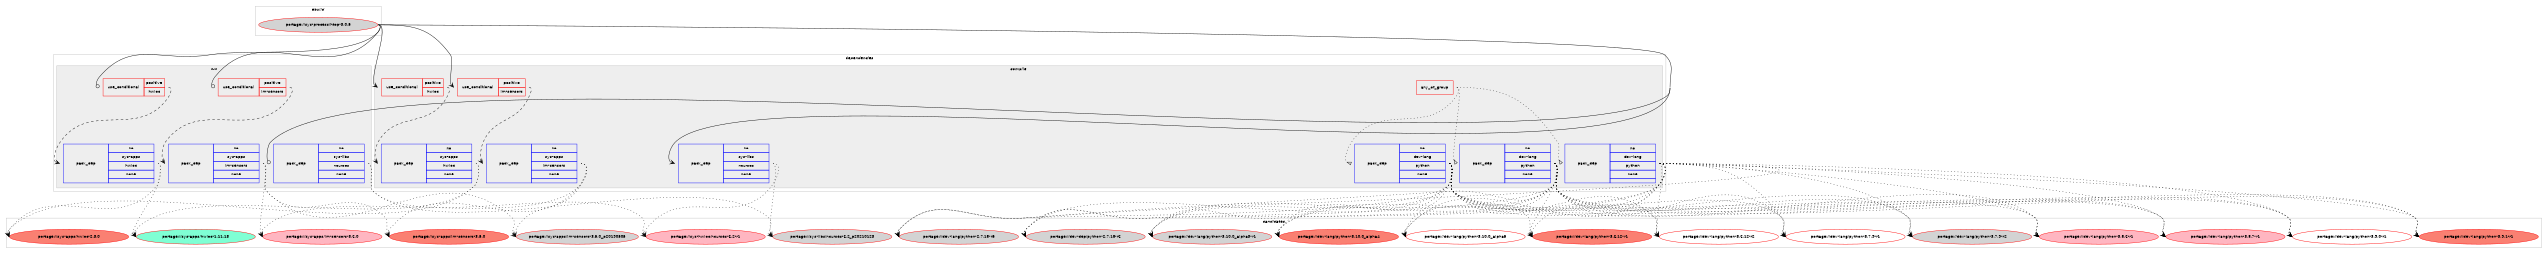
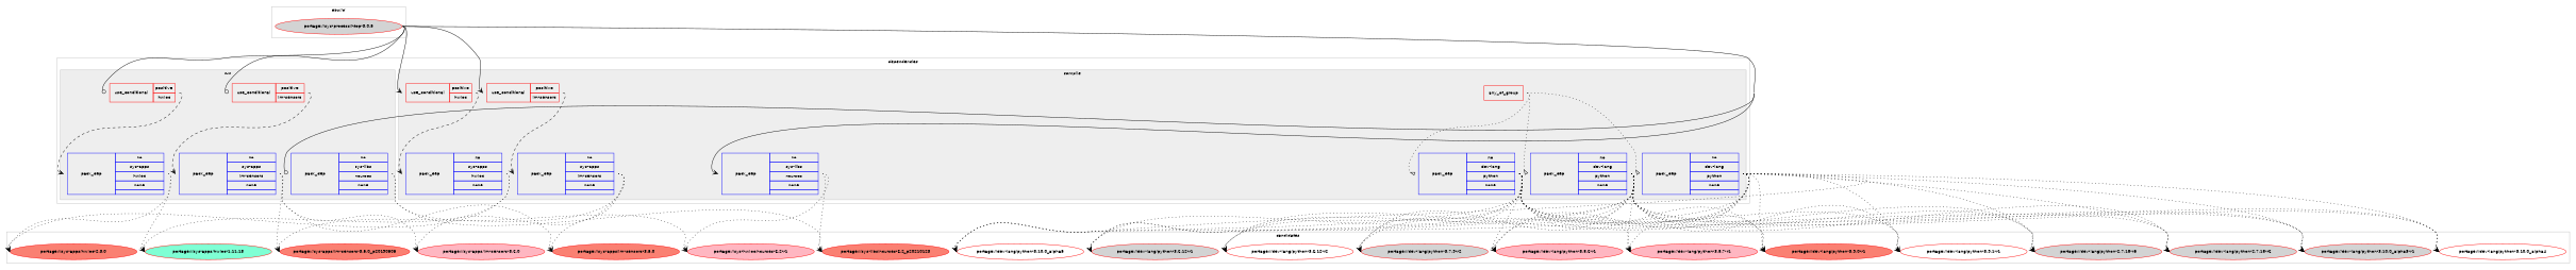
  digraph {
    compound=true
    concentrate=true
    fontname=Helvetica
    fontsize=10
    newrank=true
    rankdir=TB
    ranksep=1.5
    node [color=red fontname=Helvetica fontsize=10 style=filled]
    edge [arrowhead=vee headport=w style=dotted tailport=e weight=100]
    n1 [fillcolor=lightgrey label="portage://sys-process/htop-3.0.5" width=4]
    n2 [color=blue label=<<TABLE BORDER="0" CELLBORDER="1" CELLSPACING="0" CELLPADDING="4" WIDTH="220"><TR><TD ROWSPAN="6" CELLPADDING="30">pack_dep</TD></TR><TR><TD WIDTH="110">no</TD></TR><TR><TD>dev-lang</TD></TR><TR><TD>python</TD></TR><TR><TD>none</TD></TR><TR><TD></TD></TR></TABLE>> shape=none style=""]
    n3 [color=blue label=<<TABLE BORDER="0" CELLBORDER="1" CELLSPACING="0" CELLPADDING="4" WIDTH="220"><TR><TD ROWSPAN="6" CELLPADDING="30">pack_dep</TD></TR><TR><TD WIDTH="110">no</TD></TR><TR><TD>dev-lang</TD></TR><TR><TD>python</TD></TR><TR><TD>none</TD></TR><TR><TD></TD></TR></TABLE>> shape=none style=""]
    n4 [color=blue label=<<TABLE BORDER="0" CELLBORDER="1" CELLSPACING="0" CELLPADDING="4" WIDTH="220"><TR><TD ROWSPAN="6" CELLPADDING="30">pack_dep</TD></TR><TR><TD WIDTH="110">no</TD></TR><TR><TD>dev-lang</TD></TR><TR><TD>python</TD></TR><TR><TD>none</TD></TR><TR><TD></TD></TR></TABLE>> shape=none style=""]
    n5 [label=<<TABLE BORDER="0" CELLBORDER="1" CELLSPACING="0" CELLPADDING="4"><TR><TD CELLPADDING="10">any_of_group</TD></TR></TABLE>> shape=none style=""]
    n6 [color=blue label=<<TABLE BORDER="0" CELLBORDER="1" CELLSPACING="0" CELLPADDING="4" WIDTH="220"><TR><TD ROWSPAN="6" CELLPADDING="30">pack_dep</TD></TR><TR><TD WIDTH="110">no</TD></TR><TR><TD>sys-apps</TD></TR><TR><TD>hwloc</TD></TR><TR><TD>none</TD></TR><TR><TD></TD></TR></TABLE>> shape=none style=""]
    n7 [label=<<TABLE BORDER="0" CELLBORDER="1" CELLSPACING="0" CELLPADDING="4"><TR><TD ROWSPAN="3" CELLPADDING="10">use_conditional</TD></TR><TR><TD>positive</TD></TR><TR><TD>hwloc</TD></TR></TABLE>> shape=none style=""]
    n8 [color=blue label=<<TABLE BORDER="0" CELLBORDER="1" CELLSPACING="0" CELLPADDING="4" WIDTH="220"><TR><TD ROWSPAN="6" CELLPADDING="30">pack_dep</TD></TR><TR><TD WIDTH="110">no</TD></TR><TR><TD>sys-apps</TD></TR><TR><TD>lm-sensors</TD></TR><TR><TD>none</TD></TR><TR><TD></TD></TR></TABLE>> shape=none style=""]
    n9 [label=<<TABLE BORDER="0" CELLBORDER="1" CELLSPACING="0" CELLPADDING="4"><TR><TD ROWSPAN="3" CELLPADDING="10">use_conditional</TD></TR><TR><TD>positive</TD></TR><TR><TD>lm-sensors</TD></TR></TABLE>> shape=none style=""]
    n10 [color=blue label=<<TABLE BORDER="0" CELLBORDER="1" CELLSPACING="0" CELLPADDING="4" WIDTH="220"><TR><TD ROWSPAN="6" CELLPADDING="30">pack_dep</TD></TR><TR><TD WIDTH="110">no</TD></TR><TR><TD>sys-libs</TD></TR><TR><TD>ncurses</TD></TR><TR><TD>none</TD></TR><TR><TD></TD></TR></TABLE>> shape=none style=""]
    n11 [color=blue label=<<TABLE BORDER="0" CELLBORDER="1" CELLSPACING="0" CELLPADDING="4" WIDTH="220"><TR><TD ROWSPAN="6" CELLPADDING="30">pack_dep</TD></TR><TR><TD WIDTH="110">no</TD></TR><TR><TD>sys-apps</TD></TR><TR><TD>hwloc</TD></TR><TR><TD>none</TD></TR><TR><TD></TD></TR></TABLE>> shape=none style=""]
    n12 [label=<<TABLE BORDER="0" CELLBORDER="1" CELLSPACING="0" CELLPADDING="4"><TR><TD ROWSPAN="3" CELLPADDING="10">use_conditional</TD></TR><TR><TD>positive</TD></TR><TR><TD>hwloc</TD></TR></TABLE>> shape=none style=""]
    n13 [color=blue label=<<TABLE BORDER="0" CELLBORDER="1" CELLSPACING="0" CELLPADDING="4" WIDTH="220"><TR><TD ROWSPAN="6" CELLPADDING="30">pack_dep</TD></TR><TR><TD WIDTH="110">no</TD></TR><TR><TD>sys-apps</TD></TR><TR><TD>lm-sensors</TD></TR><TR><TD>none</TD></TR><TR><TD></TD></TR></TABLE>> shape=none style=""]
    n14 [label=<<TABLE BORDER="0" CELLBORDER="1" CELLSPACING="0" CELLPADDING="4"><TR><TD ROWSPAN="3" CELLPADDING="10">use_conditional</TD></TR><TR><TD>positive</TD></TR><TR><TD>lm-sensors</TD></TR></TABLE>> shape=none style=""]
    n15 [color=blue label=<<TABLE BORDER="0" CELLBORDER="1" CELLSPACING="0" CELLPADDING="4" WIDTH="220"><TR><TD ROWSPAN="6" CELLPADDING="30">pack_dep</TD></TR><TR><TD WIDTH="110">no</TD></TR><TR><TD>sys-libs</TD></TR><TR><TD>ncurses</TD></TR><TR><TD>none</TD></TR><TR><TD></TD></TR></TABLE>> shape=none style=""]
-   n16 [fillcolor=salmon label="portage://dev-lang/python-3.9.1-r1" width=4]
-   n17 [fillcolor=white label="portage://dev-lang/python-3.9.0-r1" width=4]
+   n16 [fillcolor=white label="portage://dev-lang/python-3.9.1-r1" width=4]
+   n17 [fillcolor=salmon label="portage://dev-lang/python-3.9.0-r1" width=4]
    n18 [fillcolor=lightpink label="portage://dev-lang/python-3.8.7-r1" width=4]
    n19 [fillcolor=lightpink label="portage://dev-lang/python-3.8.6-r1" width=4]
    n20 [fillcolor=lightgrey label="portage://dev-lang/python-3.7.9-r2" width=4]
-   n21 [fillcolor=white label="portage://dev-lang/python-3.7.9-r1" width=4]
    n22 [fillcolor=white label="portage://dev-lang/python-3.6.12-r2" width=4]
-   n23 [fillcolor=salmon label="portage://dev-lang/python-3.6.12-r1" width=4]
+   n23 [fillcolor=lightgrey label="portage://dev-lang/python-3.6.12-r1" width=4]
    n24 [fillcolor=white label="portage://dev-lang/python-3.10.0_alpha5" width=4]
-   n25 [fillcolor=salmon label="portage://dev-lang/python-3.10.0_alpha4" width=4]
+   n25 [fillcolor=white label="portage://dev-lang/python-3.10.0_alpha4" width=4]
    n26 [fillcolor=lightgrey label="portage://dev-lang/python-3.10.0_alpha3-r1" width=4]
-   n27 [fillcolor=lightgrey label="portage://dev-dep/python-2.7.18-r6" width=4]
+   n27 [fillcolor=lightgrey label="portage://dev-lang/python-2.7.18-r6" width=4]
    n28 [fillcolor=lightgrey label="portage://dev-lang/python-2.7.18-r5" width=4]
    n29 [fillcolor=salmon label="portage://sys-apps/hwloc-2.3.0" width=4]
    n30 [fillcolor=aquamarine label="portage://sys-apps/hwloc-1.11.13" width=4]
    n31 [fillcolor=lightpink label="portage://sys-apps/lm-sensors-3.6.0" width=4]
-   n32 [fillcolor=lightgrey label="portage://sys-apps/lm-sensors-3.5.0_p20190505" width=4]
+   n32 [fillcolor=salmon label="portage://sys-apps/lm-sensors-3.5.0_p20190505" width=4]
    n33 [fillcolor=salmon label="portage://sys-apps/lm-sensors-3.5.0" width=4]
-   n34 [fillcolor=lightgrey label="portage://sys-libs/ncurses-6.2_p20210123" width=4]
+   n34 [fillcolor=salmon label="portage://sys-libs/ncurses-6.2_p20210123" width=4]
    n35 [fillcolor=lightpink label="portage://sys-hwloc/ncurses-6.2-r1" width=4]
    subgraph cluster_1 {
      color=gray
      label=<<i>ebuild</i>>
      rank=same
      n1
    }
    subgraph cluster_2 {
      color=gray
      label=<<i>dependencies</i>>
      subgraph cluster_3 {
        color=gray
        fillcolor="#eeeeee"
        label=<<i>compile</i>>
        style=filled
        subgraph sub_4 {
          color=gray
          fillcolor="#eeeeee"
          label=<<i>compile</i>>
          style=filled
          n5
          subgraph sub_5 {
            color=gray
            fillcolor="#eeeeee"
            label=<<i>compile</i>>
            style=filled
            n2
          }
          subgraph sub_6 {
            color=gray
            fillcolor="#eeeeee"
            label=<<i>compile</i>>
            style=filled
            n3
          }
          subgraph sub_7 {
            color=gray
            fillcolor="#eeeeee"
            label=<<i>compile</i>>
            style=filled
            n4
          }
        }
        subgraph sub_8 {
          color=gray
          fillcolor="#eeeeee"
          label=<<i>compile</i>>
          style=filled
          n7
          subgraph sub_9 {
            color=gray
            fillcolor="#eeeeee"
            label=<<i>compile</i>>
            style=filled
            n6
          }
        }
        subgraph sub_10 {
          color=gray
          fillcolor="#eeeeee"
          label=<<i>compile</i>>
          style=filled
          n9
          subgraph sub_11 {
            color=gray
            fillcolor="#eeeeee"
            label=<<i>compile</i>>
            style=filled
            n8
          }
        }
        subgraph sub_12 {
          color=gray
          fillcolor="#eeeeee"
          label=<<i>compile</i>>
          style=filled
          n10
        }
      }
      subgraph cluster_13 {
        color=gray
        fillcolor="#eeeeee"
        label=<<i>run</i>>
        style=filled
        subgraph sub_14 {
          color=gray
          fillcolor="#eeeeee"
          label=<<i>run</i>>
          style=filled
          n12
          subgraph sub_15 {
            color=gray
            fillcolor="#eeeeee"
            label=<<i>run</i>>
            style=filled
            n11
          }
        }
        subgraph sub_16 {
          color=gray
          fillcolor="#eeeeee"
          label=<<i>run</i>>
          style=filled
          n14
          subgraph sub_17 {
            color=gray
            fillcolor="#eeeeee"
            label=<<i>run</i>>
            style=filled
            n13
          }
        }
        subgraph sub_18 {
          color=gray
          fillcolor="#eeeeee"
          label=<<i>run</i>>
          style=filled
          n15
        }
      }
      subgraph cluster_19 {
        color=gray
        fillcolor="#eeeeee"
        label=<<i>compile and run</i>>
        style=filled
      }
    }
    subgraph cluster_20 {
      color=gray
      label=<<i>candidates</i>>
      rank=same
      subgraph sub_21 {
        color=black
        label=<<i>candidates</i>>
        nodesep=1
        rank=same
        n16
        n17
        n18
        n19
        n20
-       n21
        n22
        n23
        n24
        n25
        n26
        n27
        n28
      }
      subgraph sub_22 {
        color=black
        label=<<i>candidates</i>>
        nodesep=1
        rank=same
        n16
        n17
        n18
        n19
        n20
-       n21
        n22
        n23
        n24
        n25
        n26
        n27
        n28
      }
      subgraph sub_23 {
        color=black
        label=<<i>candidates</i>>
        nodesep=1
        rank=same
        n16
        n17
        n18
        n19
        n20
-       n21
        n22
        n23
        n24
        n25
        n26
        n27
        n28
      }
      subgraph sub_24 {
        color=black
        label=<<i>candidates</i>>
        nodesep=1
        rank=same
        n29
        n30
      }
      subgraph sub_25 {
        color=black
        label=<<i>candidates</i>>
        nodesep=1
        rank=same
        n31
        n32
        n33
      }
      subgraph sub_26 {
        color=black
        label=<<i>candidates</i>>
        nodesep=1
        rank=same
        n34
        n35
      }
      subgraph sub_27 {
        color=black
        label=<<i>candidates</i>>
        nodesep=1
        rank=same
        n29
        n30
      }
      subgraph sub_28 {
        color=black
        label=<<i>candidates</i>>
        nodesep=1
        rank=same
        n31
        n32
        n33
      }
      subgraph sub_29 {
        color=black
        label=<<i>candidates</i>>
        nodesep=1
        rank=same
        n34
        n35
      }
    }
    n1 -> n7 [style=solid weight=20]
    n1 -> n9 [style=solid weight=20]
    n1 -> n10 [style=solid weight=20]
    n1 -> n12 [arrowhead=odot style=solid weight=20]
    n1 -> n14 [arrowhead=odot style=solid weight=20]
    n1 -> n15 [arrowhead=odot style=solid weight=20]
    n2 -> n16
    n2 -> n17
    n2 -> n18
    n2 -> n19
    n2 -> n20
-   n2 -> n21
    n2 -> n22
    n2 -> n23
    n2 -> n24
    n2 -> n25
    n2 -> n26
    n2 -> n27
    n2 -> n28
    n3 -> n16
    n3 -> n17
    n3 -> n18
    n3 -> n19
    n3 -> n20
-   n3 -> n21
    n3 -> n22
    n3 -> n23
    n3 -> n24
    n3 -> n25
    n3 -> n26
    n3 -> n27
    n3 -> n28
    n4 -> n16
    n4 -> n17
    n4 -> n18
    n4 -> n19
    n4 -> n20
-   n4 -> n21
    n4 -> n22
    n4 -> n23
    n4 -> n24
    n4 -> n25
    n4 -> n26
    n4 -> n27
    n4 -> n28
    n5 -> n2 [arrowhead=oinv weight=20]
    n5 -> n3 [arrowhead=oinv weight=20]
    n5 -> n4 [arrowhead=oinv weight=20]
    n6 -> n29
    n6 -> n30
    n7 -> n6 [style=dashed weight=20]
    n8 -> n31
    n8 -> n32
    n8 -> n33
    n9 -> n8 [style=dashed weight=20]
    n10 -> n34
    n10 -> n35
    n11 -> n29
    n11 -> n30
    n12 -> n11 [style=dashed weight=20]
    n13 -> n31
    n13 -> n32
    n13 -> n33
    n14 -> n13 [style=dashed weight=20]
    n15 -> n34
    n15 -> n35
  }
